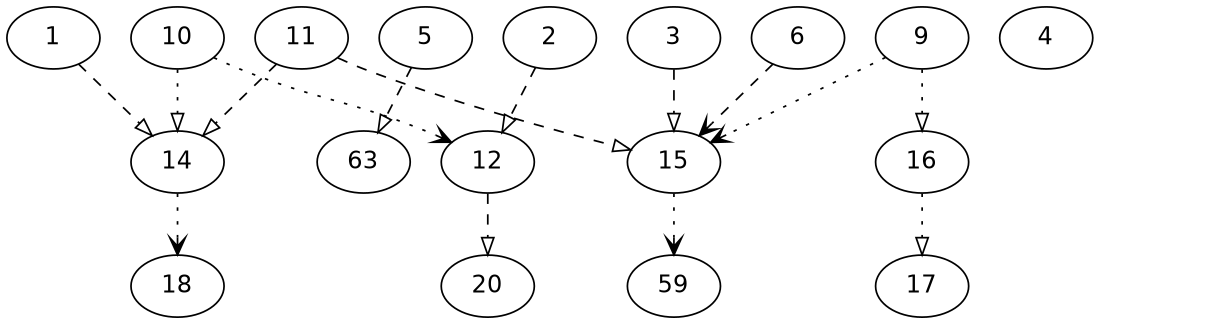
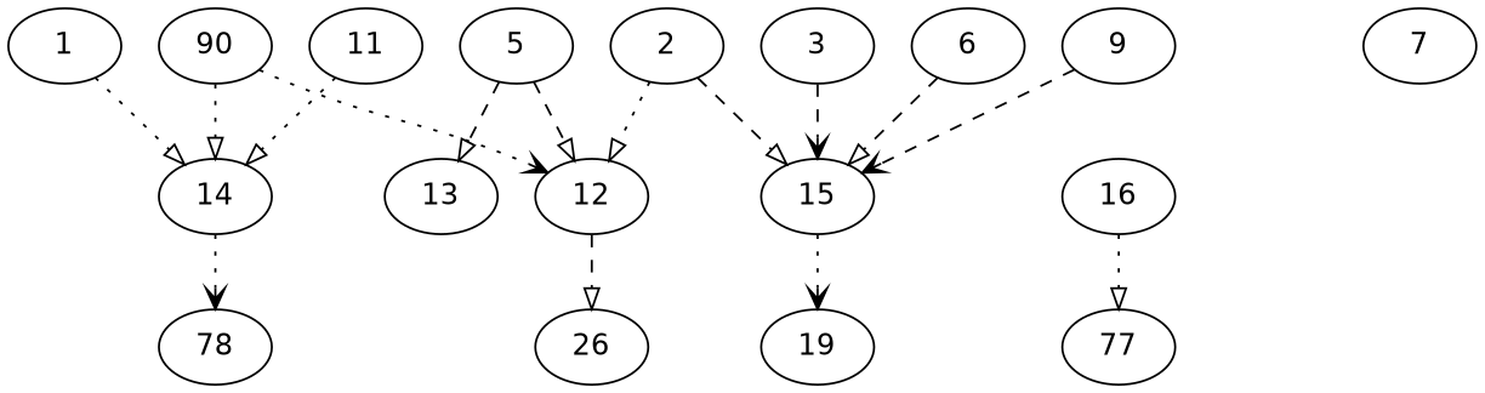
  digraph {
    fontname="DejaVu Sans"
    node [alpha=0.02 fontname="DejaVu Sans"]
    edge [arrowhead=onormal fontname="DejaVu Sans" style=dotted]
    1 [alpha=0.11 expect_size=20871168]
    14 [expect_size=21056512]
-   18 [alpha=0.12 expect_size=47306752]
+   18 [alpha=0.12 expect_size=47306752 label=78]
    2 [alpha=0.15 expect_size=22526976]
    12 [alpha=0.13 expect_size=18453504]
-   20 [alpha=0.14 expect_size=8649728]
+   20 [alpha=0.14 expect_size=8649728 label=26]
    3 [alpha=0.06 expect_size=21535744]
    15 [alpha=0.18 expect_size=16962560]
-   19 [alpha=0.17 expect_size=44124160 label=59]
-   4 [alpha=0.18 expect_size=16227328]
+   19 [alpha=0.17 expect_size=44124160]
    5 [alpha=0.06 expect_size=21264384]
-   13 [alpha=0.05 expect_size=7008256 label=63]
+   13 [alpha=0.05 expect_size=7008256]
    6 [alpha=0.04 expect_size=29272064]
+   7 [expect_size=18119680]
    9 [alpha=0.05 expect_size=34560000]
    16 [expect_size=31847424]
-   17 [alpha=0.13 expect_size=42081280]
-   10 [alpha=0.07 expect_size=28457984]
+   17 [alpha=0.13 expect_size=42081280 label=77]
+   10 [alpha=0.07 expect_size=28457984 label=90]
    11 [alpha=0.14 expect_size=40308736]
-   1 -> 14 [style=dashed]
+   1 -> 14
    14 -> 18 [arrowhead=vee]
-   2 -> 12 [style=dashed]
+   2 -> 12
    12 -> 20 [style=dashed]
-   3 -> 15 [style=dashed]
+   3 -> 15 [arrowhead=vee style=dashed]
    15 -> 19 [arrowhead=vee]
+   5 -> 12 [style=dashed]
    5 -> 13 [style=dashed]
-   6 -> 15 [arrowhead=vee style=dashed]
-   9 -> 15 [arrowhead=vee]
-   9 -> 16
+   6 -> 15 [style=dashed]
+   9 -> 15 [arrowhead=vee style=dashed]
    16 -> 17
    10 -> 14
    10 -> 12 [arrowhead=vee]
-   11 -> 14 [style=dashed]
-   11 -> 15 [style=dashed]
+   11 -> 14
+   2 -> 15 [style=dashed]
  }
